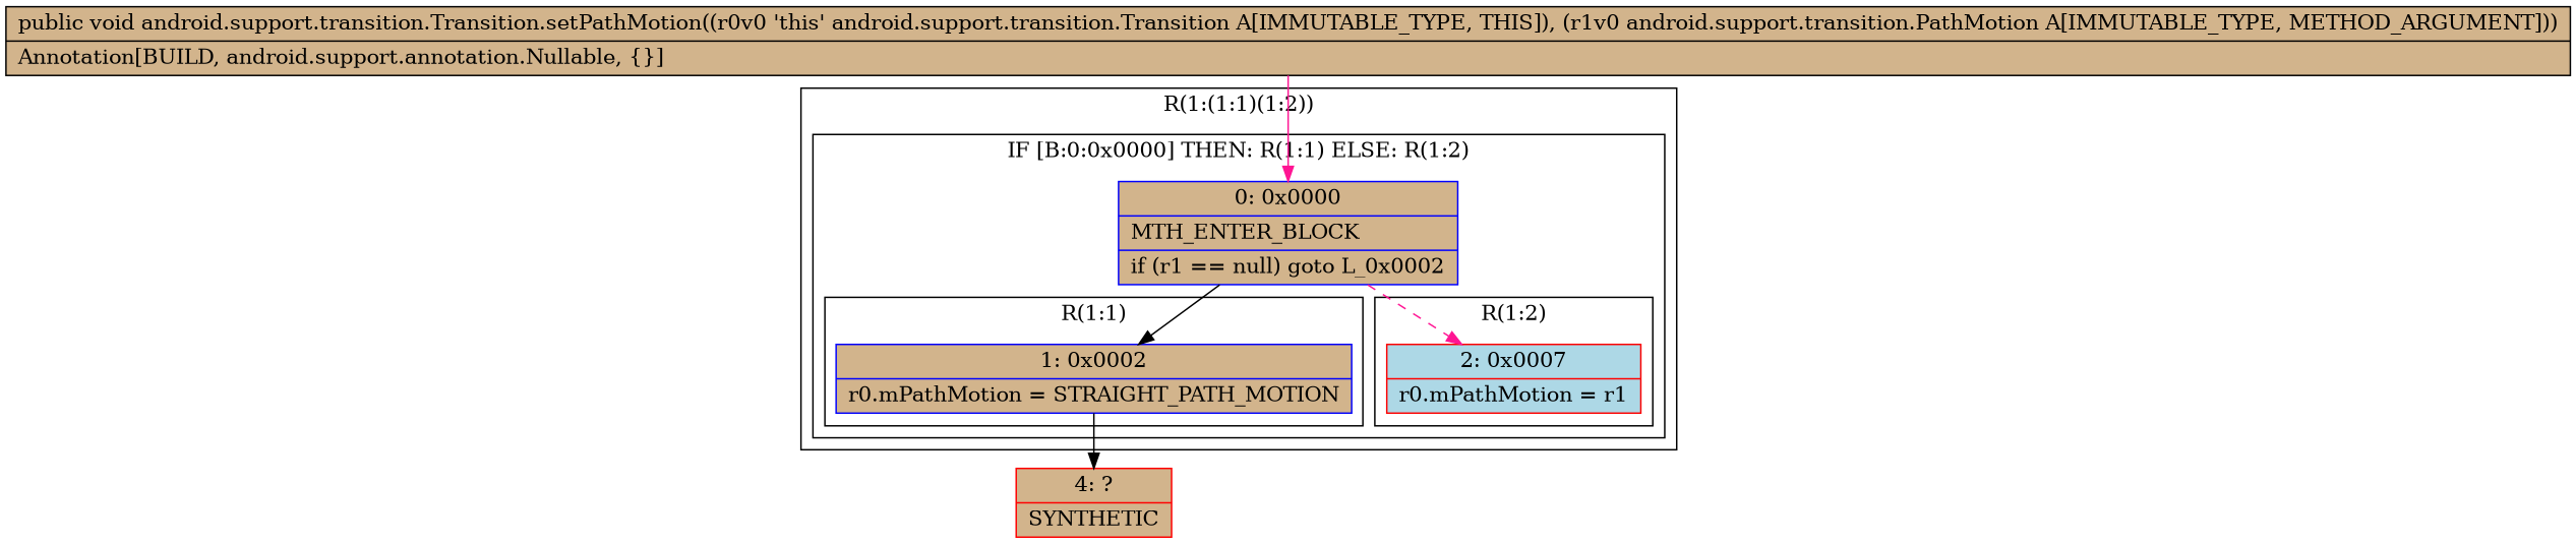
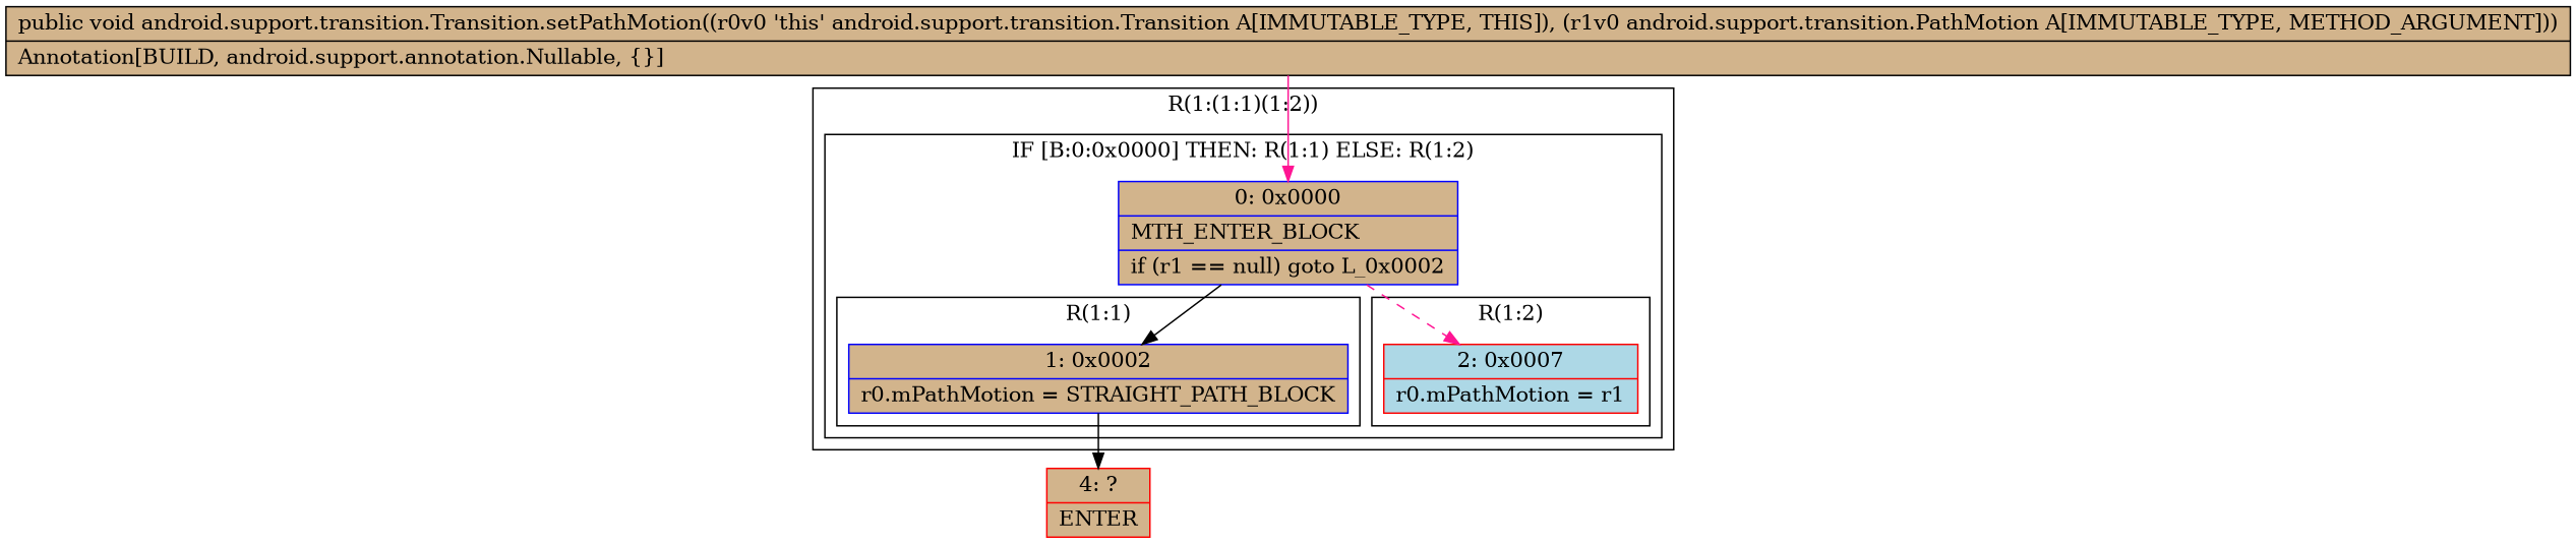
  digraph {
    node [color=blue fillcolor=tan shape=record style=filled]
    edge [color=black]
-   n1 [label="{1\:\ 0x0002|r0.mPathMotion = STRAIGHT_PATH_MOTION\l}"]
+   n1 [label="{1\:\ 0x0002|r0.mPathMotion = STRAIGHT_PATH_BLOCK\l}"]
    n2 [color=red fillcolor=lightblue label="{2\:\ 0x0007|r0.mPathMotion = r1\l}"]
    n3 [label="{0\:\ 0x0000|MTH_ENTER_BLOCK\l|if (r1 == null) goto L_0x0002\l}"]
-   n4 [color=red label="{4\:\ ?|SYNTHETIC\l}"]
+   n4 [color=red label="{4\:\ ?|ENTER\l}"]
    n5 [label="{public void android.support.transition.Transition.setPathMotion((r0v0 'this' android.support.transition.Transition A[IMMUTABLE_TYPE, THIS]), (r1v0 android.support.transition.PathMotion A[IMMUTABLE_TYPE, METHOD_ARGUMENT]))  | Annotation[BUILD, android.support.annotation.Nullable, \{\}]\l}" color=""]
    subgraph cluster_1 {
      label="R(1:(1:1)(1:2))"
      subgraph cluster_2 {
        label="IF [B:0:0x0000] THEN: R(1:1) ELSE: R(1:2)"
        n3
        subgraph cluster_3 {
          label="R(1:1)"
          n1
        }
        subgraph cluster_4 {
          label="R(1:2)"
          n2
        }
      }
    }
    n1 -> n4
    n3 -> n1
    n3 -> n2 [color=deeppink style=dashed]
    n5 -> n3 [color=deeppink]
  }
